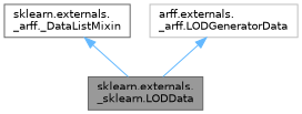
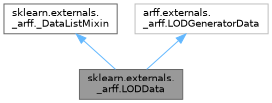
  digraph {
    node [color=gray40 fillcolor=white fontname=Helvetica fontsize=10 shape=box style=filled]
    edge [color=steelblue1 dir=back fontname=Helvetica fontsize=10 labelfontname=Helvetica labelfontsize=10 style=solid]
-   n1 [fillcolor=grey60 fontcolor=black height=0.2 label="sklearn.externals.\l_sklearn.LODData" width=0.4]
+   n1 [fillcolor=grey60 fontcolor=black height=0.2 label="sklearn.externals.\l_arff.LODData" width=0.4]
    n2 [height=0.2 label="sklearn.externals.\l_arff._DataListMixin" width=0.4]
    n3 [color=grey75 height=0.2 label="arff.externals.\l_arff.LODGeneratorData" width=0.4]
    n2 -> n1
    n3 -> n1
  }
